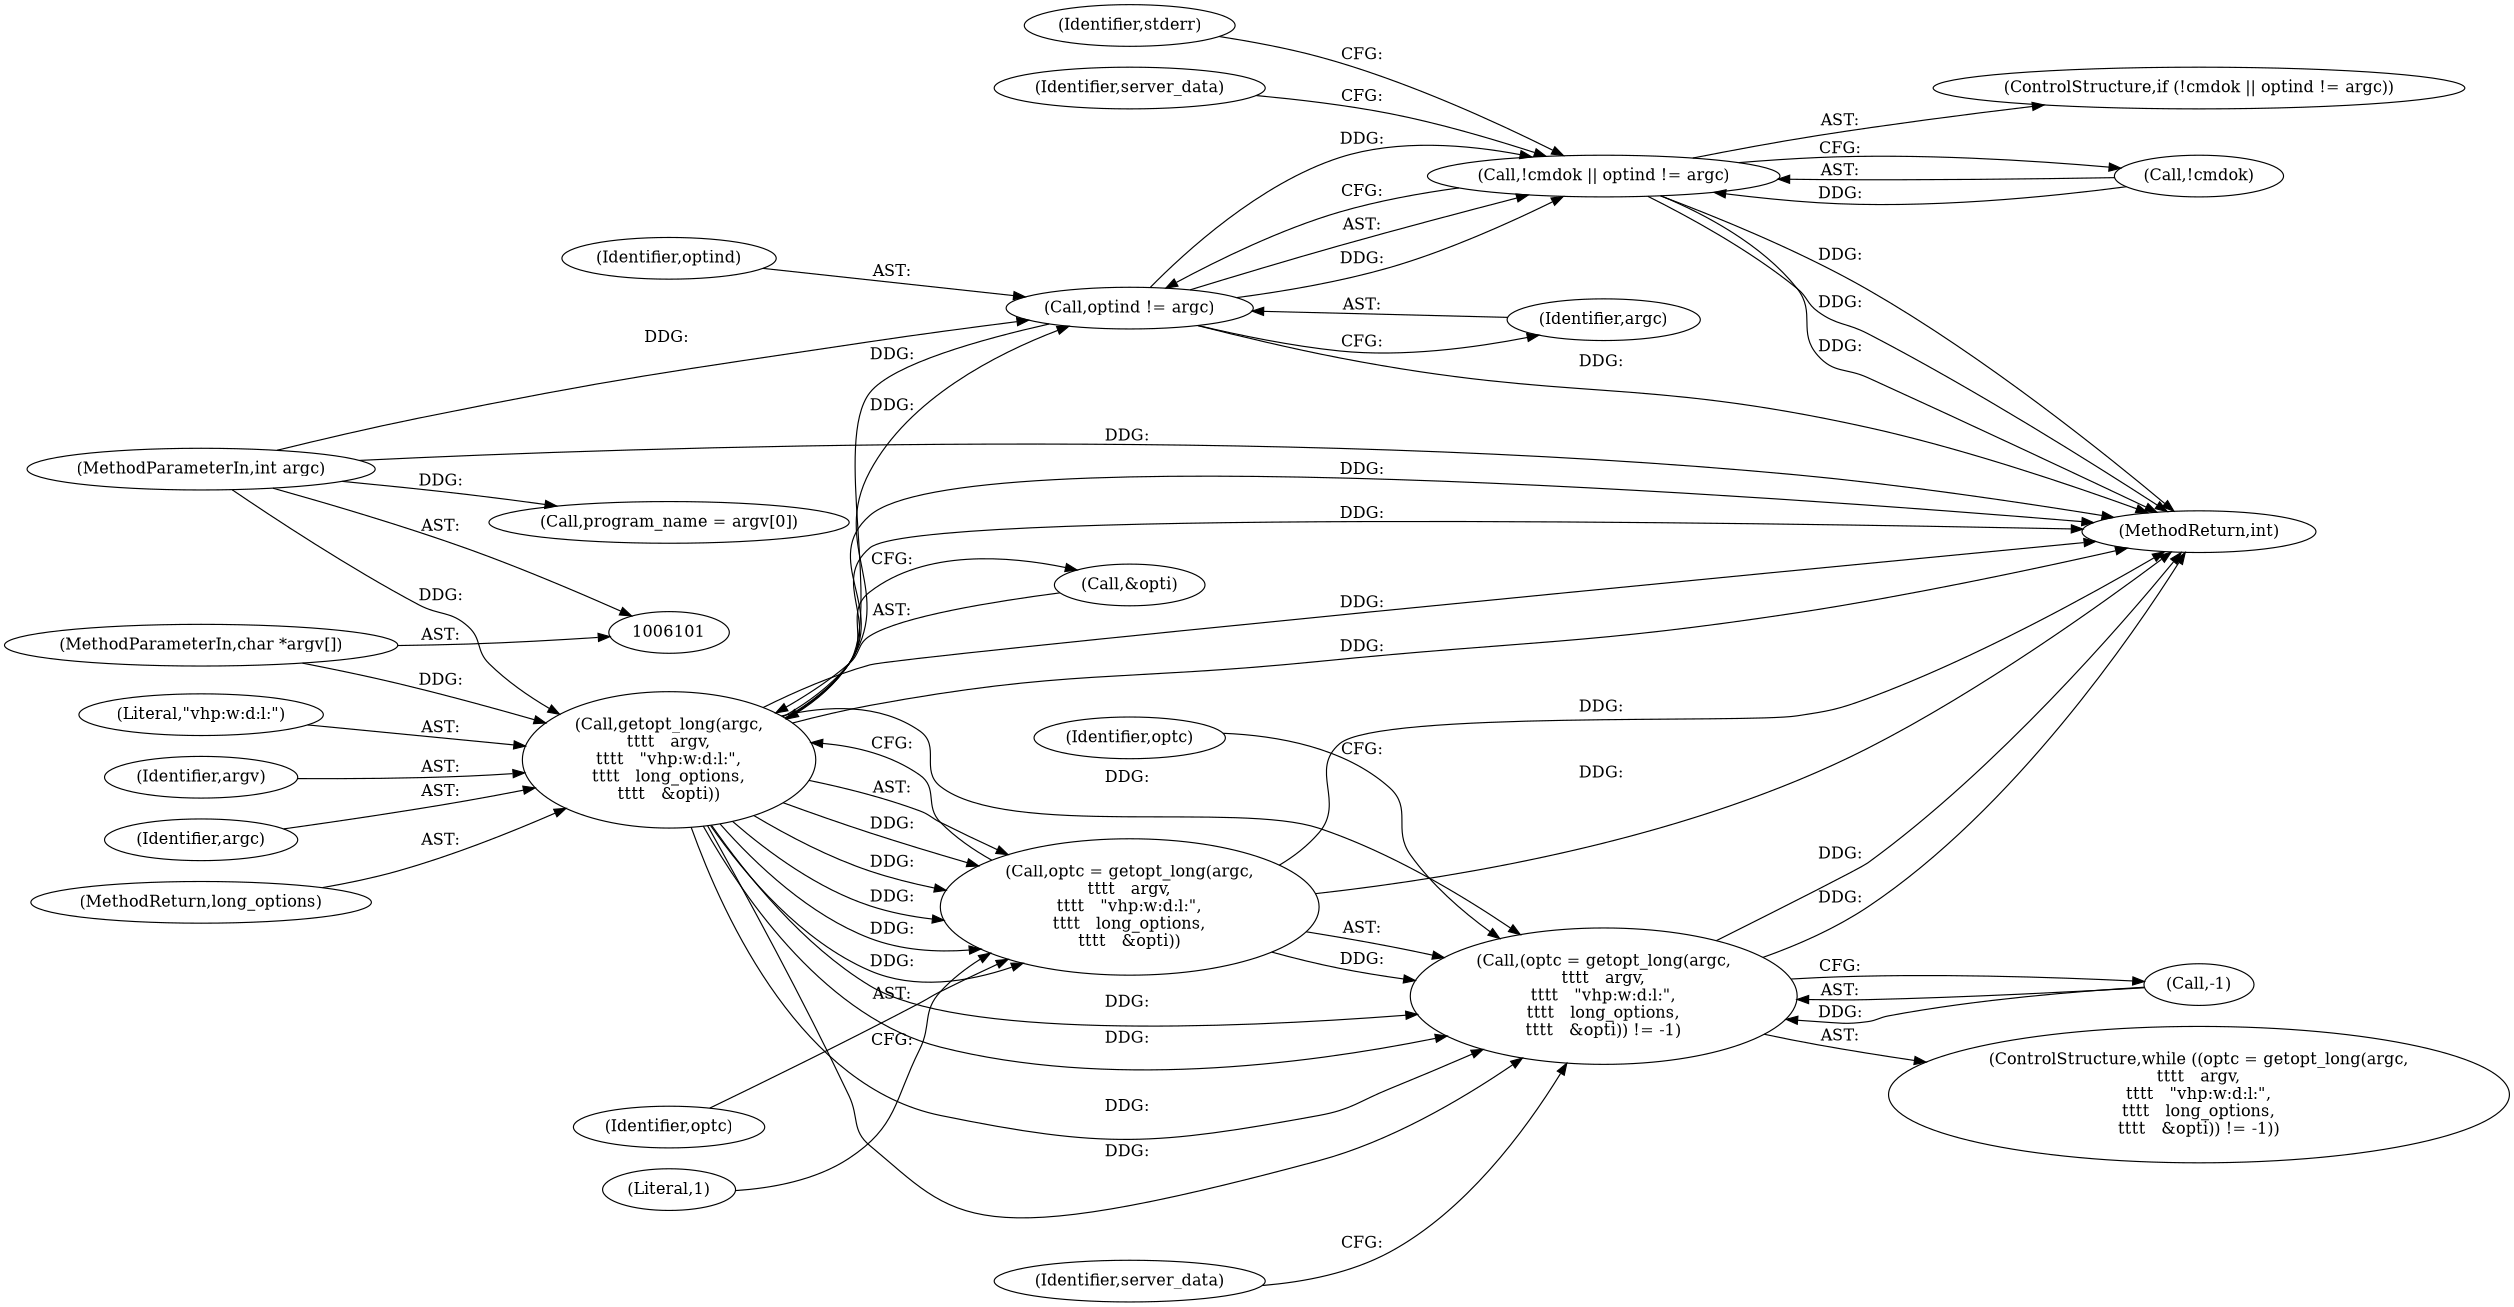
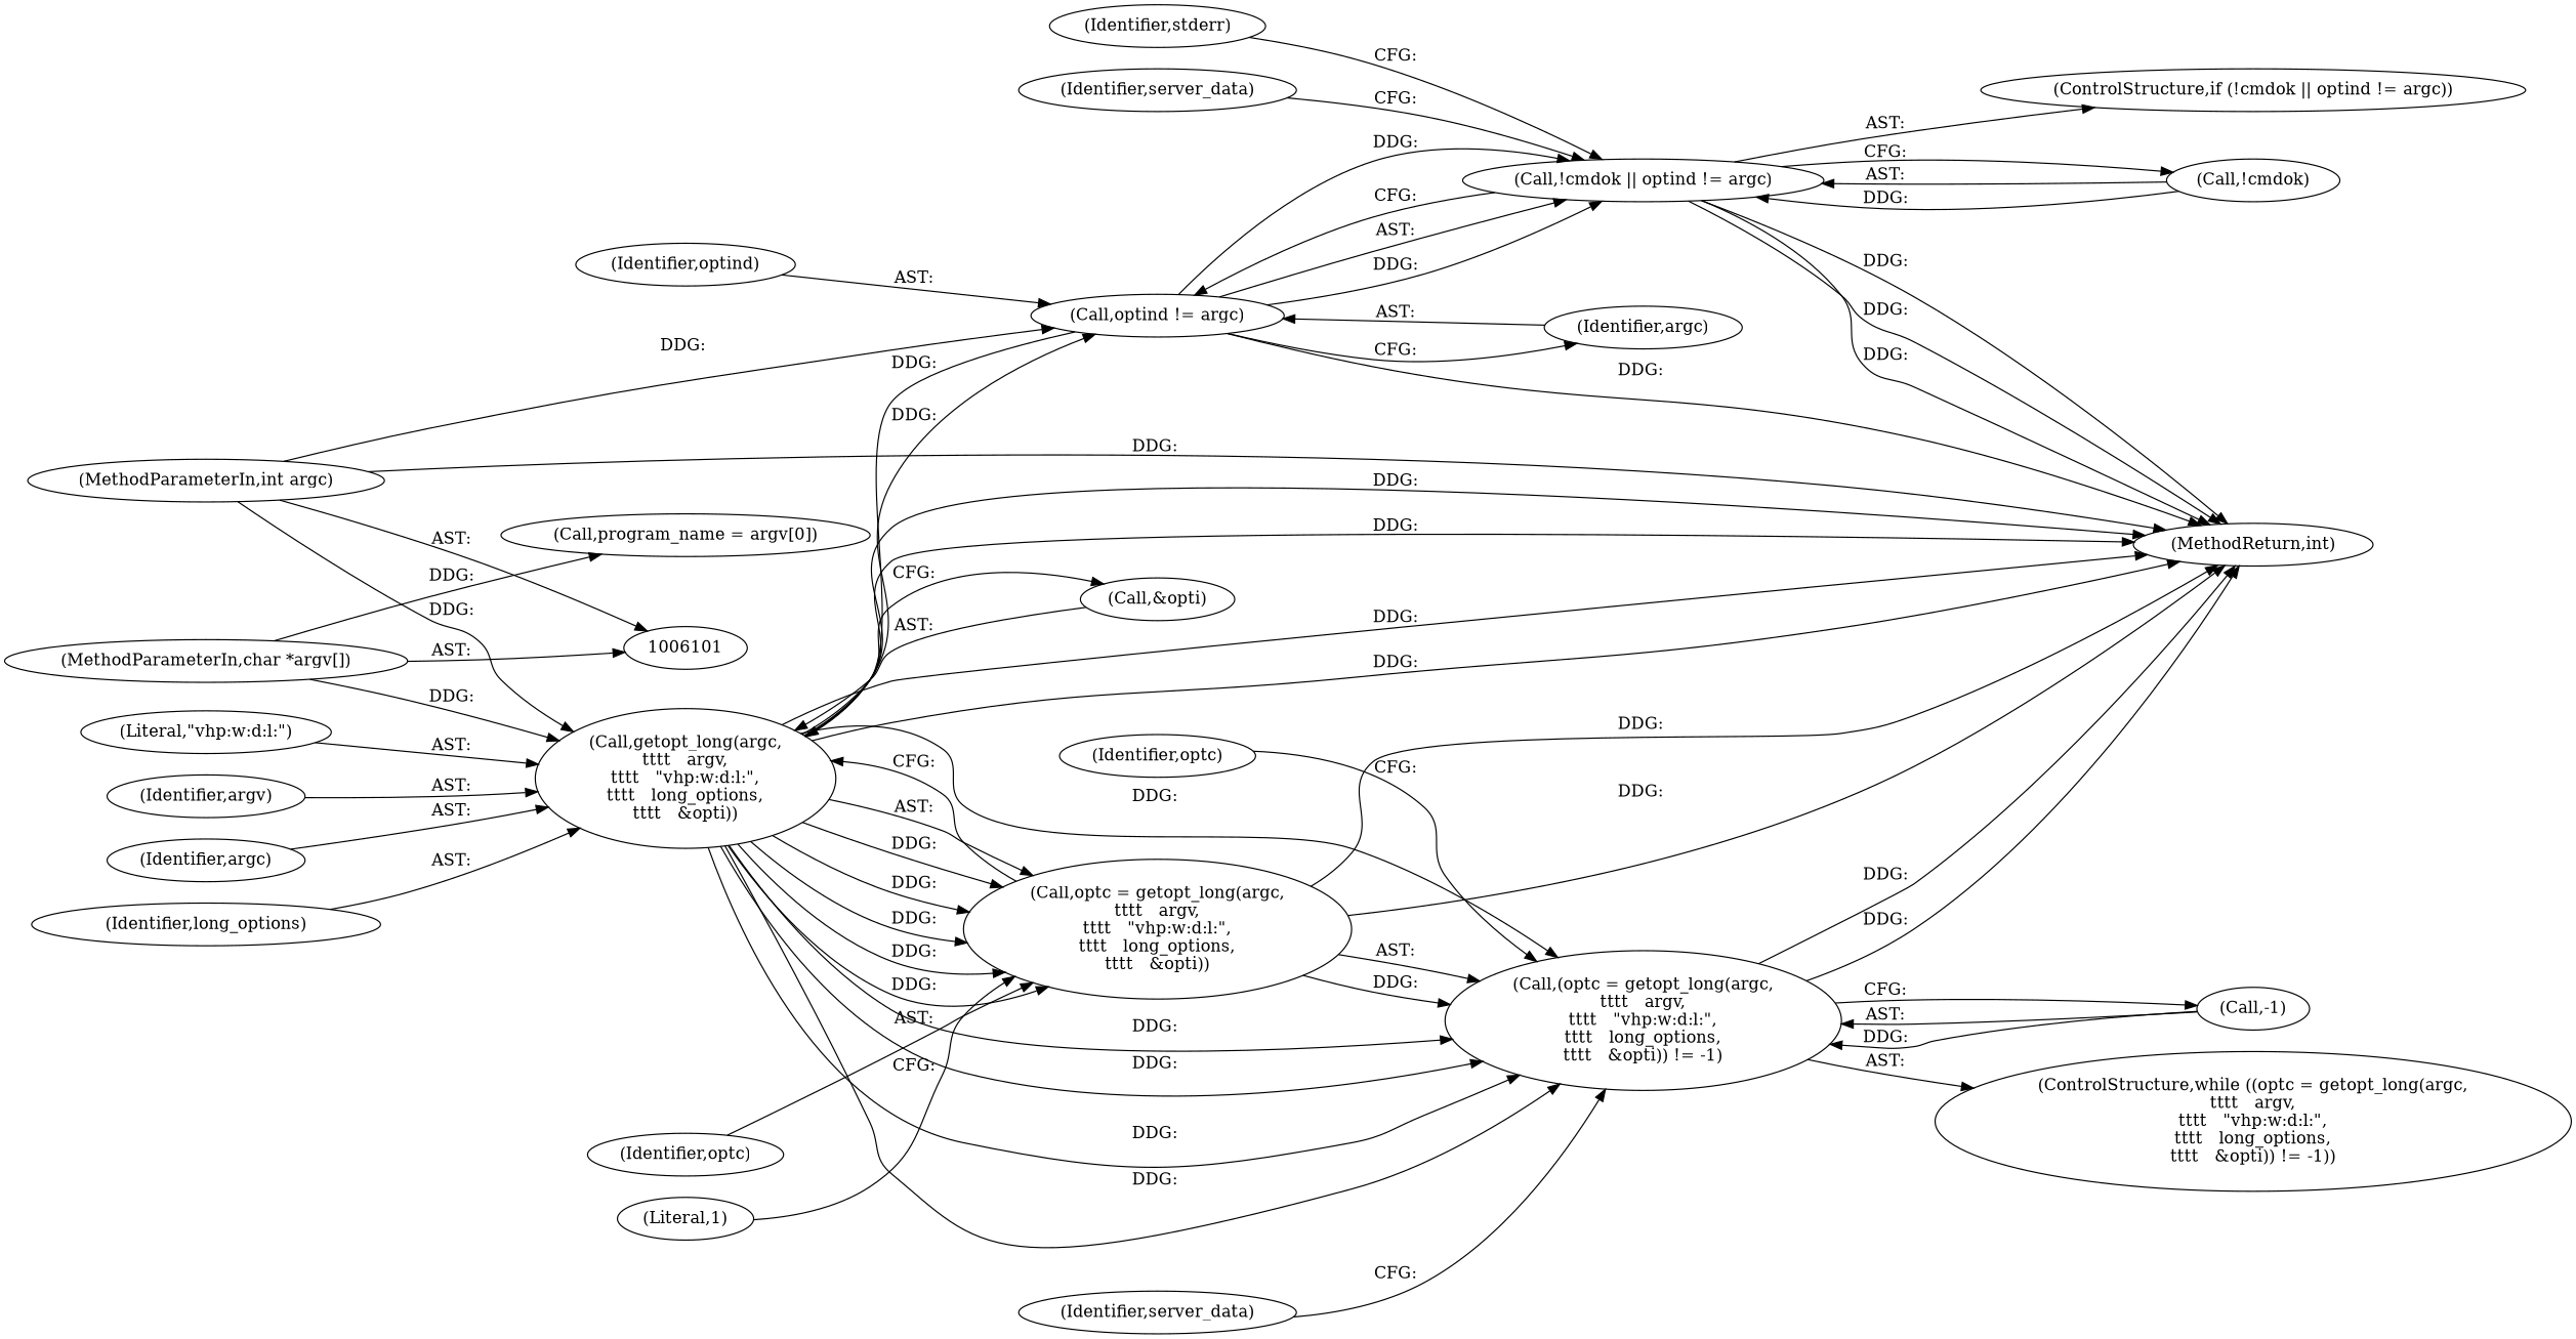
  digraph {
    rankdir=LR
    n1 [label="(Call,getopt_long(argc,\n\t\t\t\t   argv,\n\t\t\t\t   \"vhp:w:d:l:\",\n\t\t\t\t   long_options,\n\t\t\t\t   &opti))"]
    n2 [label="(Call,optind != argc)"]
    n3 [label="(Call,(optc = getopt_long(argc,\n\t\t\t\t   argv,\n\t\t\t\t   \"vhp:w:d:l:\",\n\t\t\t\t   long_options,\n\t\t\t\t   &opti)) != -1)"]
    n4 [label="(Call,optc = getopt_long(argc,\n\t\t\t\t   argv,\n\t\t\t\t   \"vhp:w:d:l:\",\n\t\t\t\t   long_options,\n\t\t\t\t   &opti))"]
    n5 [label="(Call,&opti)"]
    n6 [label="(MethodReturn,int)"]
    n7 [label="(Call,!cmdok || optind != argc)"]
    n8 [label="(Identifier,argc)"]
    n9 [label="(Call,-1)"]
    n10 [label="(ControlStructure,while ((optc = getopt_long(argc,\n\t\t\t\t   argv,\n\t\t\t\t   \"vhp:w:d:l:\",\n\t\t\t\t   long_options,\n\t\t\t\t   &opti)) != -1))"]
    n11 [label="(Call,!cmdok)"]
    n12 [label="(ControlStructure,if (!cmdok || optind != argc))"]
    n13 [label="(MethodParameterIn,int argc)"]
    n14 [label=1006101]
    n15 [label="(MethodParameterIn,char *argv[])"]
    n16 [label="(Call,program_name = argv[0])"]
    n17 [label="(Identifier,optc)"]
    n18 [label="(Identifier,optind)"]
    n19 [label="(Identifier,argc)"]
    n20 [label="(Identifier,server_data)"]
    n21 [label="(Identifier,optc)"]
-   n22 [label="(MethodReturn,long_options)"]
+   n22 [label="(Identifier,long_options)"]
    n23 [label="(Literal,1)"]
    n24 [label="(Literal,\"vhp:w:d:l:\")"]
    n25 [label="(Identifier,stderr)"]
    n26 [label="(Identifier,server_data)"]
    n27 [label="(Identifier,argv)"]
    n1 -> n2 [label="DDG: "]
    n1 -> n3 [label="DDG: "]
    n1 -> n3 [label="DDG: "]
    n1 -> n3 [label="DDG: "]
    n1 -> n3 [label="DDG: "]
    n1 -> n3 [label="DDG: "]
    n1 -> n4 [label="AST: "]
    n1 -> n4 [label="DDG: "]
    n1 -> n4 [label="DDG: "]
    n1 -> n4 [label="DDG: "]
    n1 -> n4 [label="DDG: "]
    n1 -> n4 [label="DDG: "]
    n1 -> n5 [label="CFG: "]
    n1 -> n6 [label="DDG: "]
    n1 -> n6 [label="DDG: "]
    n1 -> n6 [label="DDG: "]
    n1 -> n6 [label="DDG: "]
    n2 -> n1 [label="DDG: "]
    n2 -> n6 [label="DDG: "]
    n2 -> n7 [label="AST: "]
    n2 -> n7 [label="DDG: "]
    n2 -> n7 [label="DDG: "]
    n2 -> n8 [label="CFG: "]
    n3 -> n6 [label="DDG: "]
    n3 -> n6 [label="DDG: "]
    n3 -> n9 [label="CFG: "]
    n3 -> n10 [label="AST: "]
    n4 -> n1 [label="CFG: "]
    n4 -> n3 [label="AST: "]
    n4 -> n3 [label="DDG: "]
    n4 -> n6 [label="DDG: "]
    n4 -> n6 [label="DDG: "]
    n5 -> n1 [label="AST: "]
    n7 -> n2 [label="CFG: "]
    n7 -> n6 [label="DDG: "]
    n7 -> n6 [label="DDG: "]
    n7 -> n6 [label="DDG: "]
    n7 -> n11 [label="CFG: "]
    n7 -> n12 [label="AST: "]
    n8 -> n2 [label="AST: "]
    n9 -> n3 [label="AST: "]
    n9 -> n3 [label="DDG: "]
    n11 -> n7 [label="AST: "]
    n11 -> n7 [label="DDG: "]
    n13 -> n1 [label="DDG: "]
    n13 -> n2 [label="DDG: "]
    n13 -> n6 [label="DDG: "]
    n13 -> n14 [label="AST: "]
    n15 -> n1 [label="DDG: "]
    n15 -> n14 [label="AST: "]
-   n13 -> n16 [label="DDG: "]
+   n15 -> n16 [label="DDG: "]
    n17 -> n4 [label="AST: "]
    n18 -> n2 [label="AST: "]
    n19 -> n1 [label="AST: "]
    n20 -> n3 [label="CFG: "]
    n21 -> n3 [label="CFG: "]
    n22 -> n1 [label="AST: "]
    n23 -> n4 [label="CFG: "]
    n24 -> n1 [label="AST: "]
    n25 -> n7 [label="CFG: "]
    n26 -> n7 [label="CFG: "]
    n27 -> n1 [label="AST: "]
  }
